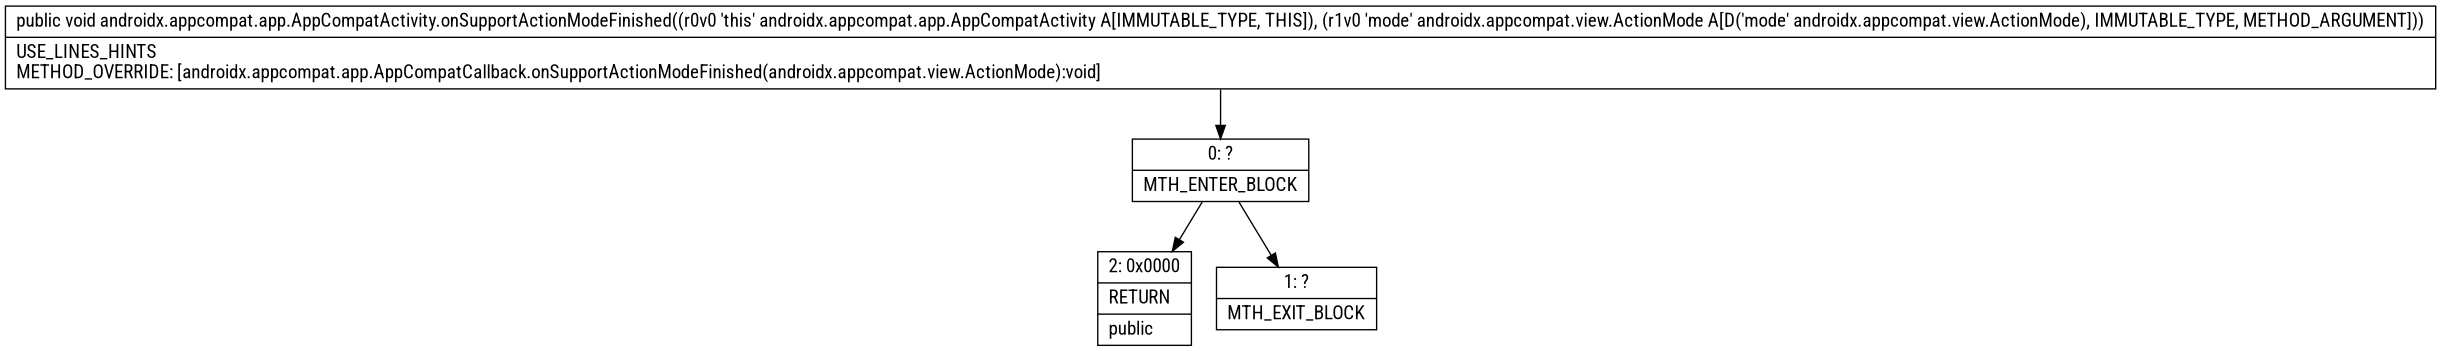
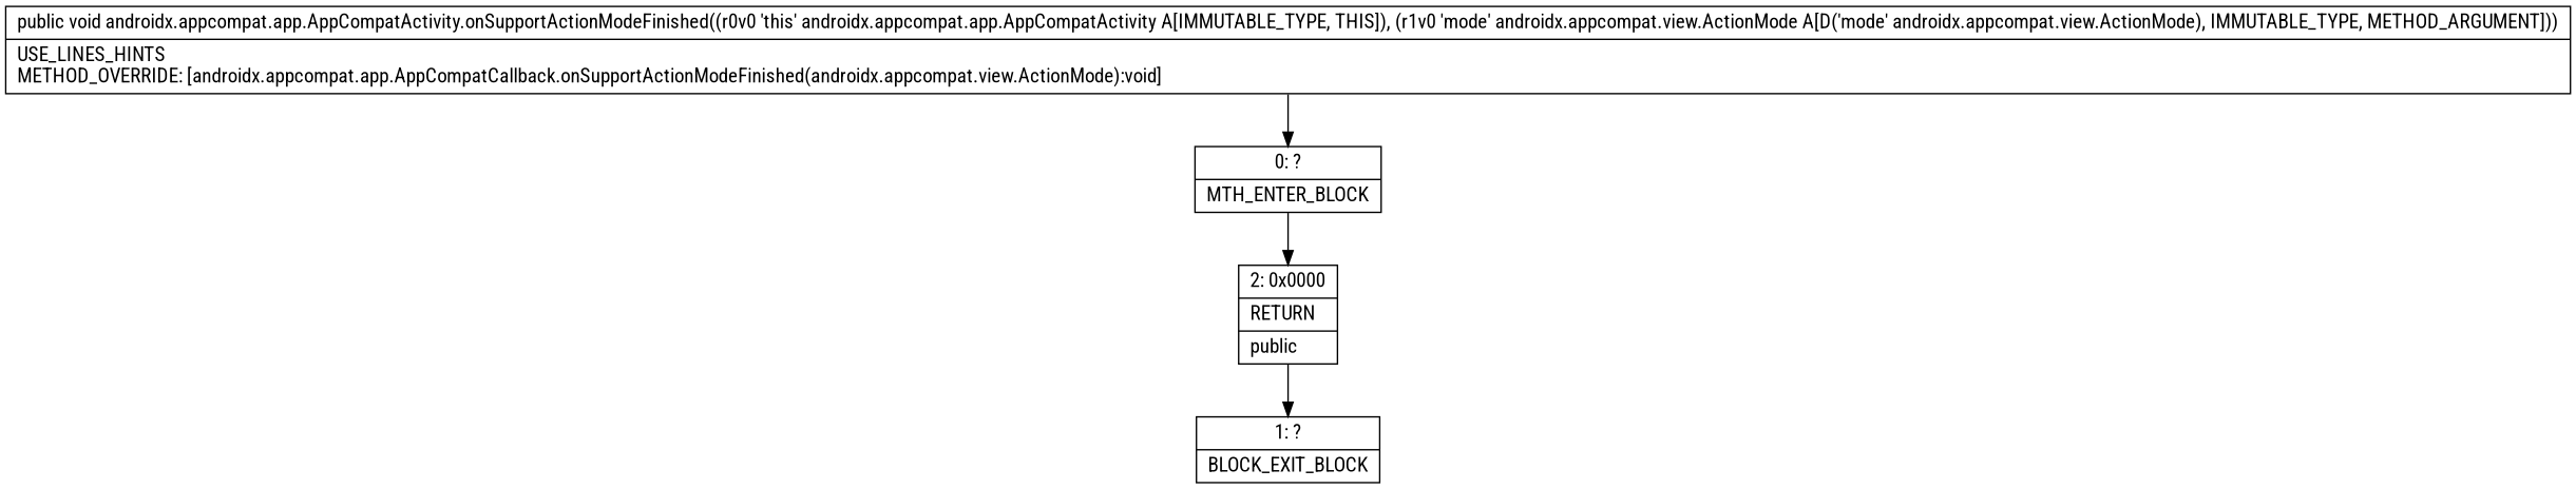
  digraph {
    fontname="Roboto Condensed"
    node [fontname="Roboto Condensed" shape=record]
    edge [fontname="Roboto Condensed"]
    n1 [label="{0\:\ ?|MTH_ENTER_BLOCK\l}"]
    n2 [label="{2\:\ 0x0000|RETURN\l|public\l}"]
-   n3 [label="{1\:\ ?|MTH_EXIT_BLOCK\l}"]
+   n3 [label="{1\:\ ?|BLOCK_EXIT_BLOCK\l}"]
    n4 [label="{public void androidx.appcompat.app.AppCompatActivity.onSupportActionModeFinished((r0v0 'this' androidx.appcompat.app.AppCompatActivity A[IMMUTABLE_TYPE, THIS]), (r1v0 'mode' androidx.appcompat.view.ActionMode A[D('mode' androidx.appcompat.view.ActionMode), IMMUTABLE_TYPE, METHOD_ARGUMENT]))  | USE_LINES_HINTS\lMETHOD_OVERRIDE: [androidx.appcompat.app.AppCompatCallback.onSupportActionModeFinished(androidx.appcompat.view.ActionMode):void]\l}"]
    n1 -> n2
-   n1 -> n3
+   n2 -> n3
    n4 -> n1
  }
